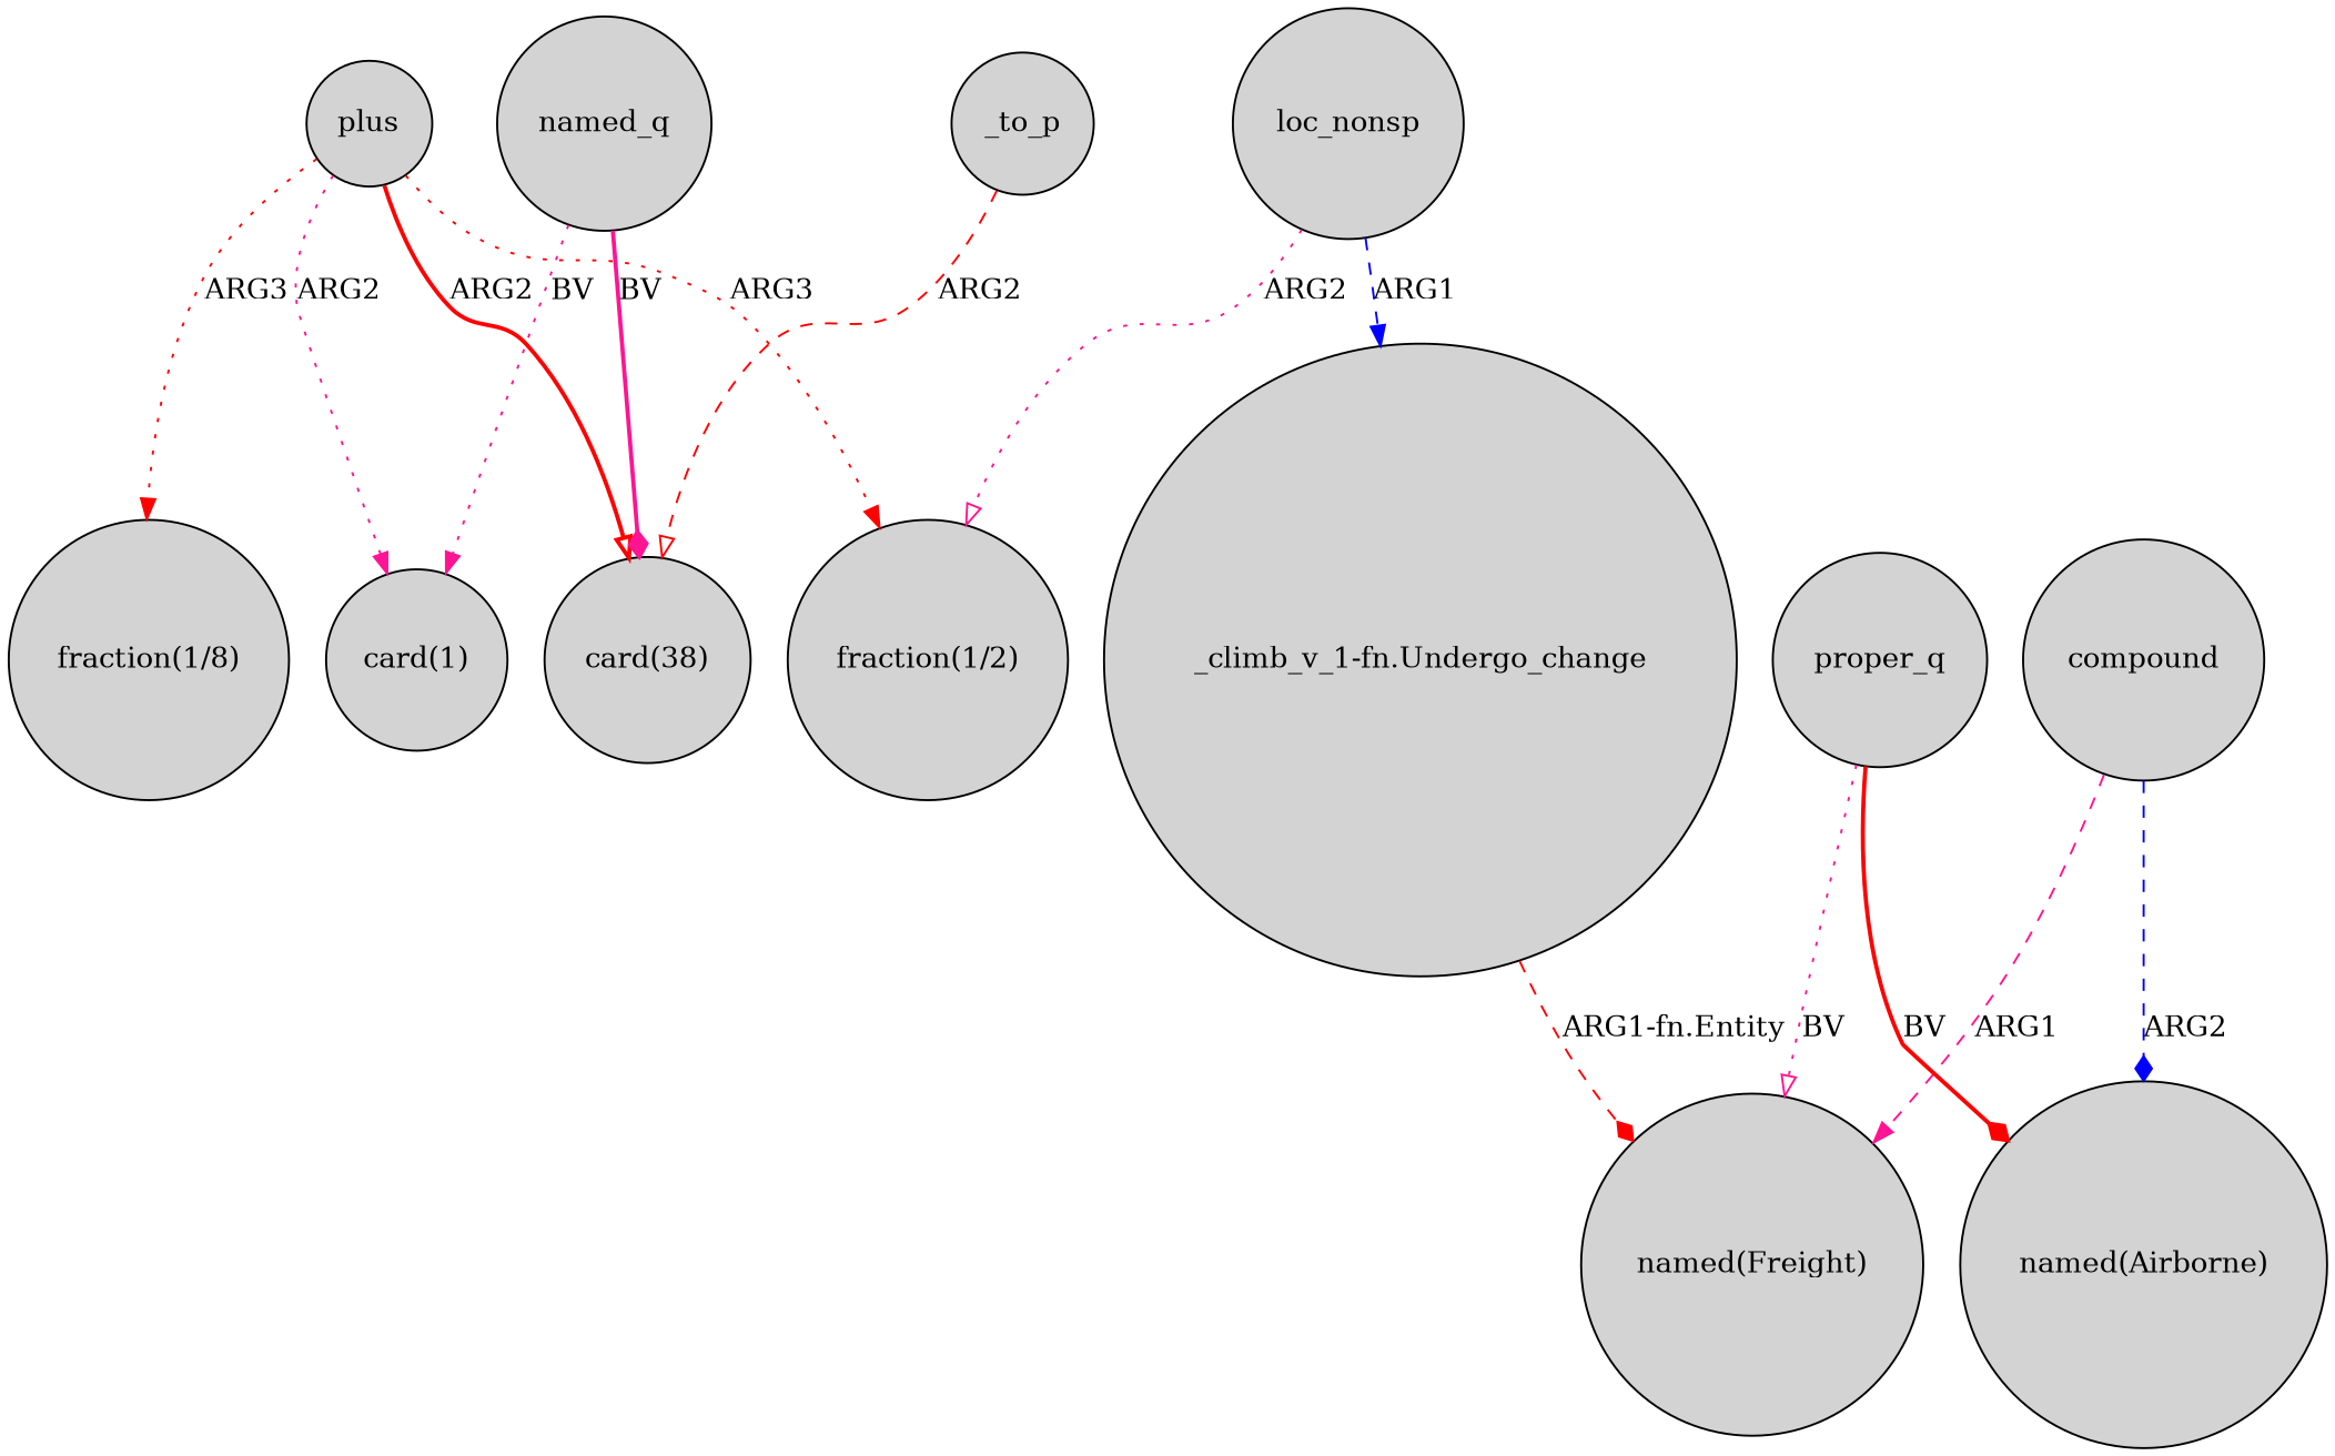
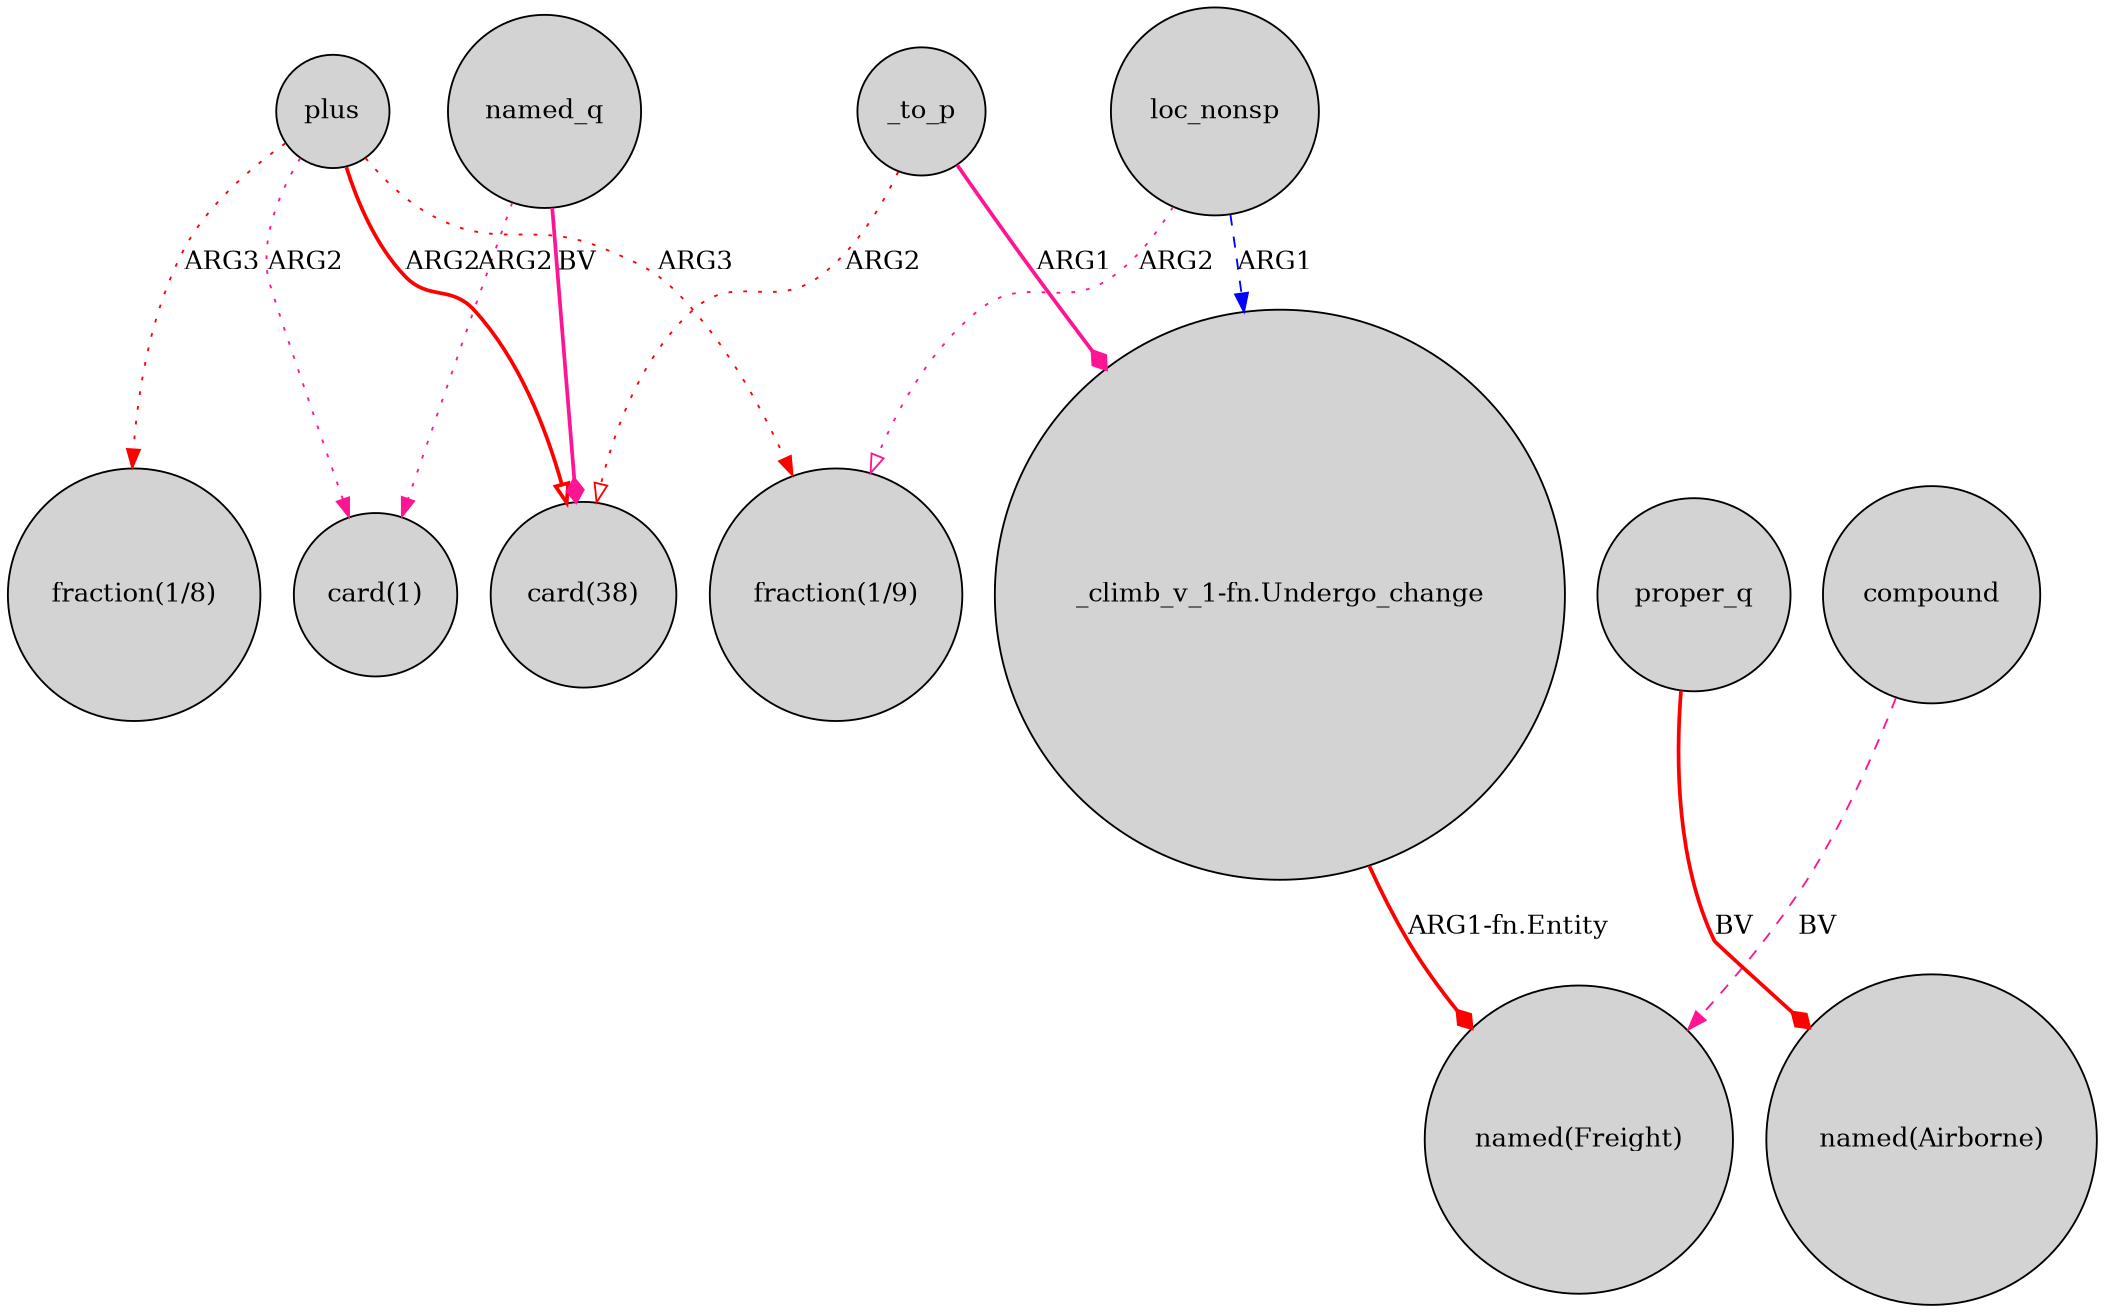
  digraph {
    node [shape=circle style=filled]
    edge [arrowhead=normal color=deeppink style=dotted]
    plus
    "card(38)"
    "fraction(1/8)"
    "card(1)"
-   "fraction(1/2)"
+   "fraction(1/2)" [label="fraction(1/9)"]
    n6 [label=named_q]
    compound
    "named(Freight)"
    "named(Airborne)"
    _to_p
    "_climb_v_1-fn.Undergo_change"
    loc_nonsp
    proper_q
    plus -> "card(38)" [arrowhead=onormal color=red label=ARG2 style=bold]
    plus -> "fraction(1/8)" [color=red label=ARG3]
    plus -> "card(1)" [label=ARG2]
    plus -> "fraction(1/2)" [color=red label=ARG3]
    n6 -> "card(38)" [arrowhead=diamond label=BV style=bold]
-   n6 -> "card(1)" [label=BV]
-   compound -> "named(Freight)" [label=ARG1 style=dashed]
-   compound -> "named(Airborne)" [arrowhead=diamond color=blue label=ARG2 style=dashed]
-   _to_p -> "card(38)" [arrowhead=onormal color=red label=ARG2 style=dashed]
-   "_climb_v_1-fn.Undergo_change" -> "named(Freight)" [arrowhead=diamond color=red label="ARG1-fn.Entity" style=dashed]
+   n6 -> "card(1)" [label=ARG2]
+   compound -> "named(Freight)" [label=BV style=dashed]
+   _to_p -> "card(38)" [arrowhead=onormal color=red label=ARG2]
+   _to_p -> "_climb_v_1-fn.Undergo_change" [arrowhead=diamond label=ARG1 style=bold]
+   "_climb_v_1-fn.Undergo_change" -> "named(Freight)" [arrowhead=diamond color=red label="ARG1-fn.Entity" style=bold]
    loc_nonsp -> "fraction(1/2)" [arrowhead=onormal label=ARG2]
    loc_nonsp -> "_climb_v_1-fn.Undergo_change" [color=blue label=ARG1 style=dashed]
-   proper_q -> "named(Freight)" [arrowhead=onormal label=BV]
    proper_q -> "named(Airborne)" [arrowhead=diamond color=red label=BV style=bold]
  }
